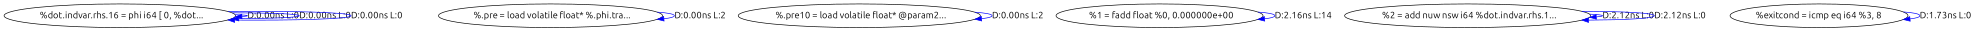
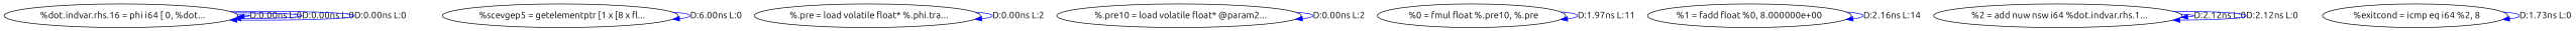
  digraph {
    fontname=Ubuntu
    node [fontname=Ubuntu]
    edge [color=blue fontname=Ubuntu]
    n1 [label="  %dot.indvar.rhs.16 = phi i64 [ 0, %dot..."]
+   n2 [label="  %scevgep5 = getelementptr [1 x [8 x fl..."]
    n3 [label="  %.pre = load volatile float* %.phi.tra..."]
    n4 [label="  %.pre10 = load volatile float* @param2..."]
-   n6 [label="  %1 = fadd float %0, 0.000000e+00"]
+   n5 [label="  %0 = fmul float %.pre10, %.pre"]
+   n6 [label="%1 = fadd float %0, 8.000000e+00"]
    n7 [label="  %2 = add nuw nsw i64 %dot.indvar.rhs.1..."]
-   n8 [label="%exitcond = icmp eq i64 %3, 8"]
+   n8 [label="  %exitcond = icmp eq i64 %2, 8"]
    n1 -> n1 [label="D:0.00ns L:0"]
    n1 -> n1 [label="D:0.00ns L:0"]
    n1 -> n1 [label="D:0.00ns L:0"]
+   n2 -> n2 [label="D:6.00ns L:0"]
    n3 -> n3 [label="D:0.00ns L:2"]
    n4 -> n4 [label="D:0.00ns L:2"]
+   n5 -> n5 [label="D:1.97ns L:11"]
    n6 -> n6 [label="D:2.16ns L:14"]
    n7 -> n7 [label="D:2.12ns L:0"]
    n7 -> n7 [label="D:2.12ns L:0"]
    n8 -> n8 [label="D:1.73ns L:0"]
  }
